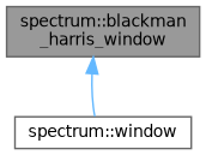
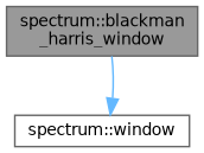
  digraph {
    node [color=gray40 fontname=Helvetica fontsize=10 shape=box style=filled]
    n1 [fillcolor=grey60 fontcolor=black height=0.2 label="spectrum::blackman\l_harris_window" width=0.4]
    n2 [fillcolor=white height=0.2 label="spectrum::window" width=0.4]
-   n1 -> n2 [color=steelblue1 dir=back fontname=Helvetica fontsize=10 labelfontname=Helvetica labelfontsize=10 style=solid]
+   n2 -> n1 [color=steelblue1 dir=back fontname=Helvetica fontsize=10 labelfontname=Helvetica labelfontsize=10 style=solid]
  }
